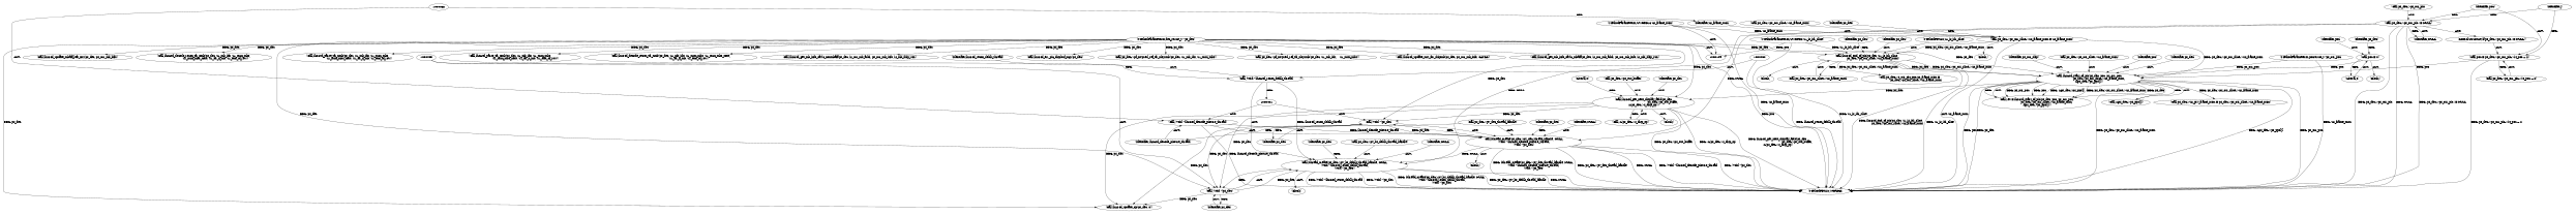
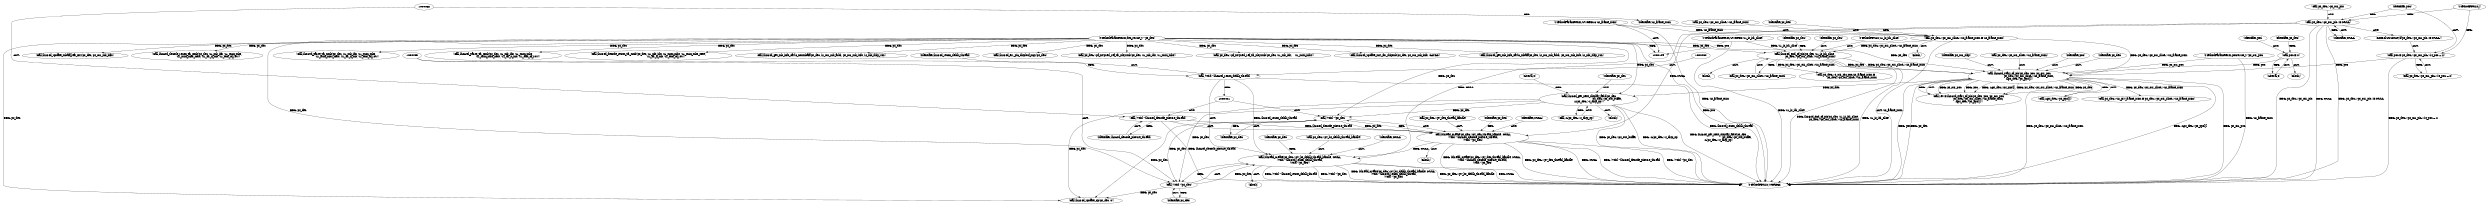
  digraph {
    n1 [label="(Call,ithread_create(ps_dec->pv_bs_deblk_thread_handle, NULL,\n (void *)ih264d_recon_deblk_thread,\n (void *)ps_dec))"]
    n2 [label="(Call,(void *)ps_dec)"]
    n3 [label="(Block,)"]
    n4 [label="(MethodReturn,WORD32)"]
    n5 [label="(Call,ih224d_update_qp(ps_dec, 0))"]
    n6 [label="(Identifier,ps_dec)"]
    n7 [label="(Call,ithread_create(ps_dec->pv_dec_thread_handle, NULL,\n (void *)ih264d_decode_picture_thread,\n (void *)ps_dec))"]
    n8 [label="(Call,(void *)ps_dec)"]
    n9 [label="(Block,)"]
    n10 [label="(Identifier,ps_dec)"]
    n11 [label="(Call,ps_dec->ps_cur_pic != NULL)"]
    n12 [label="(ControlStructure,if(ps_dec->ps_cur_pic != NULL))"]
    n13 [label="(Identifier,NULL)"]
    n14 [label="(Call,poc = ps_dec->ps_cur_pic->i4_poc + 2)"]
    n15 [label="(Call,(void *)ih264d_decode_picture_thread)"]
    n16 [label="(Identifier,ih264d_decode_picture_thread)"]
    n17 [label="(Call,ih264d_get_next_display_field(ps_dec,\n                                              ps_dec->ps_out_buffer,\n &(ps_dec->s_disp_op)))"]
    n18 [label="(Call,&(ps_dec->s_disp_op))"]
    n19 [label="(Block,)"]
    n20 [label="(Call,ih264d_start_of_pic(ps_dec, poc, ps_cur_poc,\n                        ps_dec->ps_cur_slice->u2_frame_num,\n &ps_dec->ps_pps[j]))"]
    n21 [label="(Call,&ps_dec->ps_pps[j])"]
    n22 [label="(Call,ps_dec->u2_prv_frame_num = ps_dec->ps_cur_slice->u2_frame_num)"]
    n23 [label="(Call,ret = ih264d_start_of_pic(ps_dec, poc, ps_cur_poc,\n                        ps_dec->ps_cur_slice->u2_frame_num,\n &ps_dec->ps_pps[j]))"]
    n24 [label="(Call,ih264d_end_of_pic(ps_dec, u1_is_idr_slice,\n                ps_dec->ps_cur_slice->u2_frame_num))"]
    n25 [label="(Call,ps_dec->ps_cur_slice->u2_frame_num)"]
    n26 [label="(Call,ps_dec->s_cur_pic_poc.u2_frame_num =\n                ps_dec->ps_cur_slice->u2_frame_num)"]
    n27 [label="(Block,)"]
    n28 [label="(MethodParameterIn,dec_struct_t * ps_dec)"]
    n29 [label="(Call,ih264d_parse_tfr_nmb(ps_dec, u1_mb_idx, u1_num_mbs,\n                            u1_num_mbs_next, u1_tfr_n_mb, u1_end_of_row))"]
    n30 [label="(Call,ih264d_parse_tfr_nmb(ps_dec, u1_mb_idx, u1_num_mbs,\n                                     u1_num_mbs_next, u1_tfr_n_mb, u1_end_of_row))"]
    n31 [label="(Call,ih264d_decode_recon_tfr_nmb(ps_dec, u1_mb_idx, u1_num_mbs, u1_num_mbs_next,\n                                            u1_tfr_n_mb, u1_end_of_row))"]
    n32 [label="(Call,ih264d_get_mb_info_cavlc_nonmbaff(ps_dec, i2_cur_mb_addr, ps_cur_mb_info, i2_mb_skip_run))"]
    n33 [label="(Call,ih264d_err_pic_dispbuf_mgr(ps_dec))"]
    n34 [label="(Call,ps_dec->pf_mvpred_ref_tfr_nby2mb(ps_dec, u1_mb_idx, u1_num_mbs))"]
    n35 [label="(Call,ps_dec->pf_mvpred_ref_tfr_nby2mb(ps_dec, u1_mb_idx,    u1_num_mbs))"]
    n36 [label="(Call,ih264d_update_nnz_for_skipmb(ps_dec, ps_cur_mb_info, CAVLC))"]
    n37 [label="(Call,ih264d_get_mb_info_cavlc_mbaff(ps_dec, i2_cur_mb_addr, ps_cur_mb_info, i2_mb_skip_run))"]
    n38 [label="(Call,ih264d_update_mbaff_left_nnz(ps_dec, ps_cur_mb_info))"]
    n39 [label="(Call,ih264d_decode_recon_tfr_nmb(ps_dec, u1_mb_idx, u1_num_mbs,\n                            u1_num_mbs_next, u1_tfr_n_mb, u1_end_of_row))"]
    1000129
    n41 [label="(MethodParameterIn,UWORD8 u1_is_idr_slice)"]
    n42 [label="(Call,ps_dec->ps_cur_slice->u2_frame_num = u2_frame_num)"]
    n43 [label="(Block,)"]
    n44 [label="(Identifier,u2_frame_num)"]
    n45 [label="(MethodParameterIn,UWORD16 u2_frame_num)"]
    n46 [label="(Call,ps_dec->ps_cur_pic->i4_poc + 2)"]
    n47 [label="(Call,poc = 0)"]
    n48 [label="(Block,)"]
    n49 [label="(Literal,0)"]
    n50 [label="(MethodParameterIn,pocstruct_t *ps_cur_poc)"]
    n51 [label="(Call,(void *)ih264d_recon_deblk_thread)"]
    1000441
    n53 [label="(Identifier,ih264d_recon_deblk_thread)"]
    n54 [label="(Call,ps_dec->pv_dec_thread_handle)"]
    n55 [label="(Call,ps_dec->pv_bs_deblk_thread_handle)"]
    n56 [label="(Identifier,ps_dec)"]
    n57 [label="(Identifier,ps_dec)"]
-   n58 [label="(Identifier,j)"]
+   n58 [label="(MethodReturn,j)"]
    n59 [label="(MethodReturn,u1_is_idr_slice)"]
    n60 [label="(Call,ps_dec->ps_cur_pic)"]
    n61 [label="(Literal,0)"]
    n62 [label="(Identifier,poc)"]
    n63 [label="(Identifier,NULL)"]
-   n64 [label="(Call,ps_dec->ps_out_buffer)"]
    n65 [label="(Identifier,ps_dec)"]
    n66 [label="(Identifier,ps_dec)"]
    n67 [label="(Identifier,ps_cur_skip)"]
    n68 [label="(Call,ps_dec->ps_cur_slice->u2_frame_num)"]
    n69 [label="(Call,ps_dec->ps_cur_slice->u2_frame_num)"]
    n70 [label="(Identifier,poc)"]
    n71 [label="(Identifier,ps_dec)"]
    n72 [label="(Identifier,poc)"]
    n73 [label="(Identifier,ps_dec)"]
    n74 [label="(Identifier,ps_dec)"]
    n75 [label="(Identifier,NULL)"]
    n76 [label="(Identifier,ps_dec)"]
    1000438
    1000482
    1000485
    n1 -> n2 [label="CFG: "]
    n1 -> n3 [label="AST: "]
    n1 -> n4 [label="DDG: ithread_create(ps_dec->pv_bs_deblk_thread_handle, NULL,\n (void *)ih264d_recon_deblk_thread,\n (void *)ps_dec)"]
    n1 -> n4 [label="DDG: ps_dec->pv_bs_deblk_thread_handle"]
    n1 -> n4 [label="DDG: NULL"]
    n1 -> n4 [label="DDG: (void *)ih264d_recon_deblk_thread"]
    n1 -> n4 [label="DDG: (void *)ps_dec"]
    n2 -> n1 [label="AST: "]
    n2 -> n1 [label="DDG: ps_dec"]
    n2 -> n5 [label="DDG: ps_dec"]
    n2 -> n6 [label="CFG: "]
    n6 -> n2 [label="AST: "]
    n7 -> n1 [label="DDG: NULL"]
    n7 -> n4 [label="DDG: NULL"]
    n7 -> n4 [label="DDG: (void *)ih264d_decode_picture_thread"]
    n7 -> n4 [label="DDG: (void *)ps_dec"]
    n7 -> n4 [label="DDG: ithread_create(ps_dec->pv_dec_thread_handle, NULL,\n (void *)ih264d_decode_picture_thread,\n (void *)ps_dec)"]
    n7 -> n4 [label="DDG: ps_dec->pv_dec_thread_handle"]
    n7 -> n8 [label="CFG: "]
    n7 -> n9 [label="AST: "]
    n8 -> n2 [label="DDG: ps_dec"]
    n8 -> n5 [label="DDG: ps_dec"]
    n8 -> n7 [label="AST: "]
    n8 -> n7 [label="DDG: ps_dec"]
    n8 -> n10 [label="CFG: "]
    n10 -> n8 [label="AST: "]
    n11 -> n1 [label="DDG: NULL"]
    n11 -> n4 [label="DDG: ps_dec->ps_cur_pic"]
    n11 -> n4 [label="DDG: NULL"]
    n11 -> n4 [label="DDG: ps_dec->ps_cur_pic != NULL"]
    n11 -> n7 [label="DDG: NULL"]
    n11 -> n12 [label="AST: "]
    n11 -> n13 [label="CFG: "]
    n12 -> n14 [label="AST: "]
    n13 -> n11 [label="AST: "]
    n14 -> n4 [label="DDG: ps_dec->ps_cur_pic->i4_poc + 2"]
    n14 -> n20 [label="DDG: poc"]
    n14 -> n46 [label="CFG: "]
    n15 -> n4 [label="DDG: ih264d_decode_picture_thread"]
    n15 -> n7 [label="AST: "]
    n15 -> n7 [label="DDG: ih264d_decode_picture_thread"]
-   n54 -> n16 [label="CFG: "]
+   n15 -> n16 [label="CFG: "]
    n16 -> n15 [label="AST: "]
    n17 -> n2 [label="DDG: ps_dec"]
    n17 -> n4 [label="DDG: ps_dec->ps_out_buffer"]
    n17 -> n4 [label="DDG: &(ps_dec->s_disp_op)"]
    n17 -> n4 [label="DDG: ih264d_get_next_display_field(ps_dec,\n                                              ps_dec->ps_out_buffer,\n &(ps_dec->s_disp_op))"]
    n17 -> n5 [label="DDG: ps_dec"]
    n17 -> n8 [label="DDG: ps_dec"]
    n17 -> n18 [label="CFG: "]
    n17 -> n19 [label="AST: "]
    n18 -> n17 [label="AST: "]
    n20 -> n4 [label="DDG: ps_cur_poc"]
    n20 -> n4 [label="DDG: poc"]
    n20 -> n4 [label="DDG: ps_dec"]
    n20 -> n4 [label="DDG: ps_dec->ps_cur_slice->u2_frame_num"]
    n20 -> n4 [label="DDG: &ps_dec->ps_pps[j]"]
    n20 -> n17 [label="DDG: ps_dec"]
    n20 -> n21 [label="CFG: "]
    n20 -> n22 [label="DDG: ps_dec->ps_cur_slice->u2_frame_num"]
    n20 -> n23 [label="AST: "]
    n20 -> n23 [label="DDG: ps_cur_poc"]
    n20 -> n23 [label="DDG: poc"]
    n20 -> n23 [label="DDG: &ps_dec->ps_pps[j]"]
    n20 -> n23 [label="DDG: ps_dec->ps_cur_slice->u2_frame_num"]
    n20 -> n23 [label="DDG: ps_dec"]
    n21 -> n20 [label="AST: "]
    n23 -> n20 [label="CFG: "]
    n24 -> n4 [label="DDG: u1_is_idr_slice"]
    n24 -> n4 [label="DDG: ih264d_end_of_pic(ps_dec, u1_is_idr_slice,\n                ps_dec->ps_cur_slice->u2_frame_num)"]
    n24 -> n20 [label="DDG: ps_dec"]
    n24 -> n20 [label="DDG: ps_dec->ps_cur_slice->u2_frame_num"]
    n24 -> n25 [label="CFG: "]
    n24 -> n26 [label="DDG: ps_dec->ps_cur_slice->u2_frame_num"]
    n24 -> n27 [label="AST: "]
    n25 -> n24 [label="AST: "]
    n28 -> n2 [label="DDG: ps_dec"]
    n28 -> n4 [label="DDG: poc"]
    n28 -> n5 [label="DDG: ps_dec"]
    n28 -> n8 [label="DDG: ps_dec"]
    n28 -> n17 [label="DDG: ps_dec"]
    n28 -> n20 [label="DDG: ps_dec"]
    n28 -> n24 [label="DDG: ps_dec"]
    n28 -> n29 [label="DDG: ps_dec"]
    n28 -> n30 [label="DDG: ps_dec"]
    n28 -> n31 [label="DDG: ps_dec"]
    n28 -> n32 [label="DDG: ps_dec"]
    n28 -> n33 [label="DDG: ps_dec"]
    n28 -> n34 [label="DDG: ps_dec"]
    n28 -> n35 [label="DDG: ps_dec"]
    n28 -> n36 [label="DDG: ps_dec"]
    n28 -> n37 [label="DDG: ps_dec"]
    n28 -> n38 [label="DDG: ps_dec"]
    n28 -> n39 [label="DDG: ps_dec"]
-   n28 -> 1000129 [label="AST: "]
+   n28 -> 1000129 [label="CFG: "]
    n41 -> n4 [label="DDG: u1_is_idr_slice"]
    n41 -> n24 [label="DDG: u1_is_idr_slice"]
    n41 -> 1000129 [label="DDG: poc"]
    n42 -> n4 [label="AST: u2_frame_num"]
    n42 -> n20 [label="DDG: ps_dec->ps_cur_slice->u2_frame_num"]
    n42 -> n24 [label="DDG: ps_dec->ps_cur_slice->u2_frame_num"]
    n42 -> n43 [label="AST: "]
    n44 -> n42 [label="AST: "]
    n45 -> n4 [label="DDG: u2_frame_num"]
    n45 -> 1000129 [label="AST: "]
    n45 -> n42 [label="DDG: u2_frame_num"]
    n46 -> n14 [label="AST: "]
    n47 -> n20 [label="DDG: poc"]
    n47 -> n48 [label="AST: "]
    n47 -> n49 [label="CFG: "]
    n49 -> n47 [label="AST: "]
    n50 -> n4 [label="DDG: u2_frame_num"]
    n50 -> n20 [label="DDG: ps_cur_poc"]
    n51 -> n1 [label="AST: "]
    n51 -> n1 [label="DDG: ih264d_recon_deblk_thread"]
-   1000482 -> n4 [label="DDG: ih264d_recon_deblk_thread"]
+   n51 -> n4 [label="DDG: ih264d_recon_deblk_thread"]
    n51 -> 1000441 [label="CFG: "]
    1000441 -> n8 [label="AST: "]
    1000441 -> n15 [label="AST: "]
    n53 -> n51 [label="AST: "]
    n54 -> n7 [label="AST: "]
    n55 -> n1 [label="AST: "]
    n56 -> n24 [label="AST: "]
    n57 -> n20 [label="AST: "]
    n58 -> n11 [label="CFG: "]
    n58 -> n14 [label="CFG: "]
    n59 -> n24 [label="AST: "]
    n60 -> n11 [label="AST: "]
    n61 -> n17 [label="CFG: "]
    n62 -> n47 [label="AST: "]
    n63 -> n1 [label="AST: "]
-   n64 -> n17 [label="AST: "]
    n65 -> n47 [label="CFG: "]
    n66 -> n1 [label="CFG: "]
    n67 -> n20 [label="AST: "]
    n68 -> n20 [label="AST: "]
    n69 -> n42 [label="AST: "]
    n70 -> n20 [label="AST: "]
    n71 -> n42 [label="CFG: "]
    n72 -> n11 [label="CFG: "]
    n72 -> n14 [label="AST: "]
    n73 -> n7 [label="CFG: "]
    n74 -> n24 [label="CFG: "]
    n75 -> n7 [label="AST: "]
    n76 -> n17 [label="AST: "]
    1000438 -> n15 [label="AST: "]
    1000438 -> n44 [label="CFG: "]
    1000482 -> n51 [label="AST: "]
    1000485 -> n2 [label="AST: "]
    1000485 -> n51 [label="CFG: "]
  }
